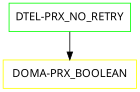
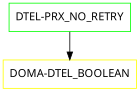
  digraph {
    fontname="Noto Sans"
    node [shape=box fontname="Noto Sans"]
    "DTEL-PRX_NO_RETRY" [color=green]
-   "DOMA-PRX_BOOLEAN" [color=yellow]
+   "DOMA-PRX_BOOLEAN" [color=yellow label="DOMA-DTEL_BOOLEAN"]
    "DTEL-PRX_NO_RETRY" -> "DOMA-PRX_BOOLEAN" [fontname="Noto Sans"]
  }
